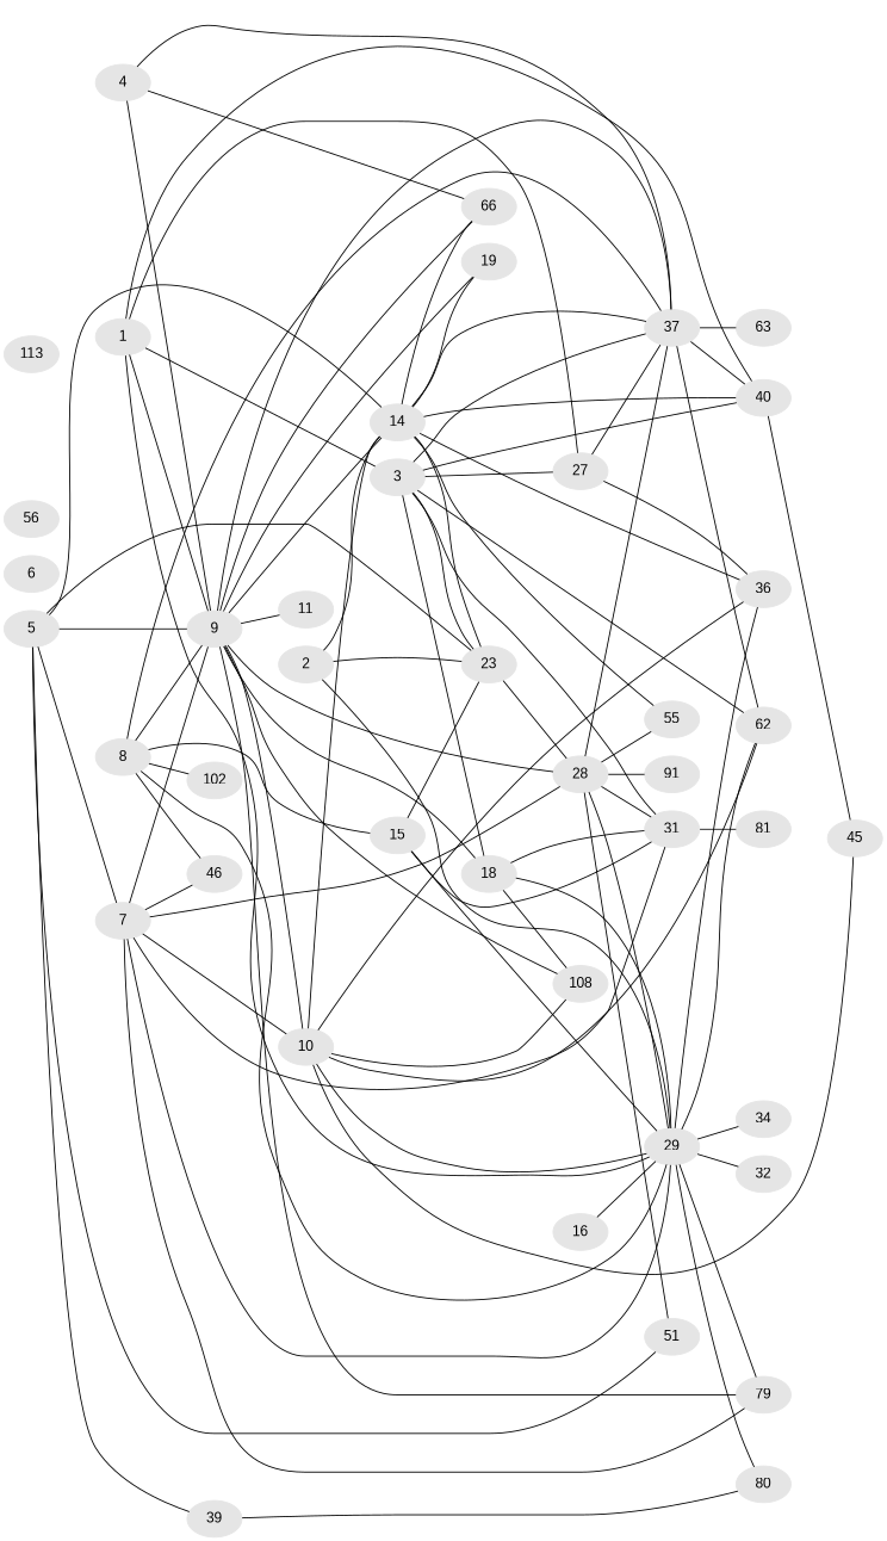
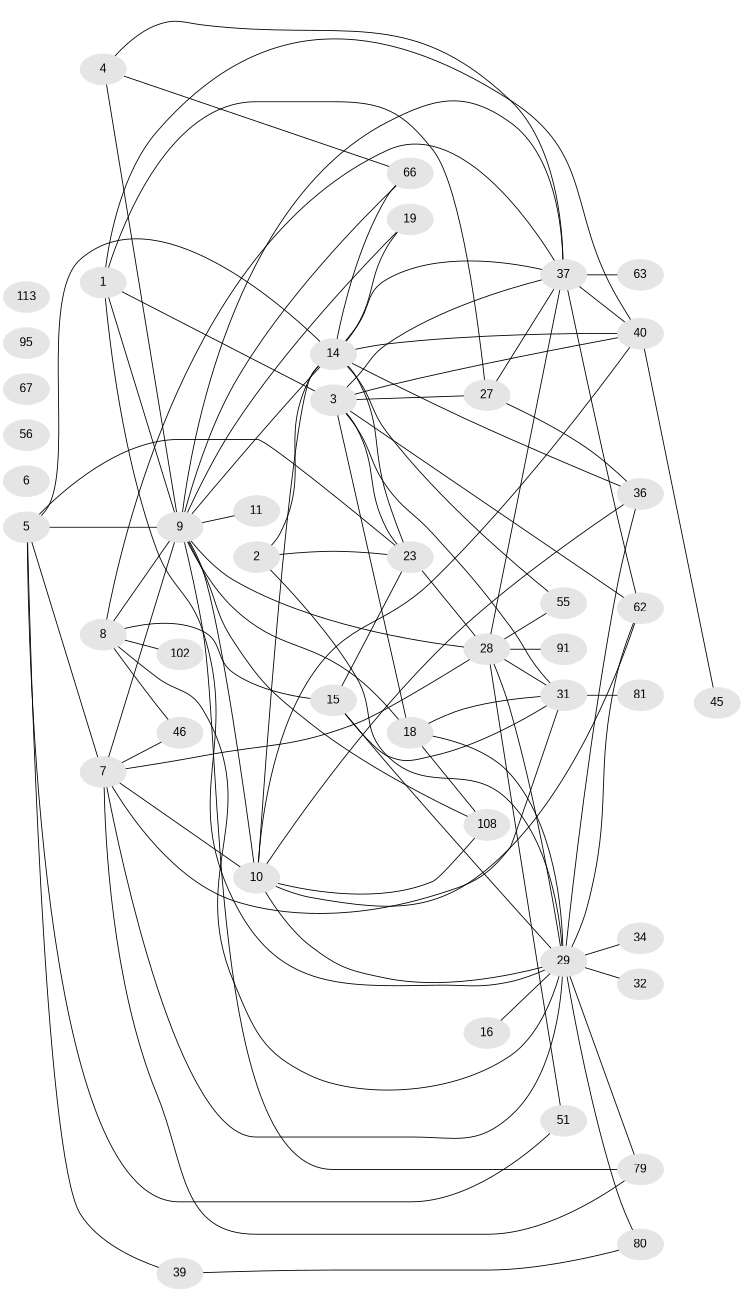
  graph {
    fontname="Liberation Sans"
    rankdir=LR
    node [color=gray90 fontname="Liberation Sans" style=filled]
    edge [fontname="Liberation Sans"]
    1 [super="+59"]
    3 [super="+100+53+107"]
    9 [super="+38+90+61+17+58"]
    27 [super="+76+47"]
    29 [super="+52+69+30+33"]
    40 [super="+41"]
    23 [super="+25+44+86"]
    18 [super="+106+110"]
    31 [super="+35+96"]
    37 [super="+48+68+85"]
    62
    14 [super="+87+20+21"]
    66 [super="+93"]
    10 [super="+60+12"]
    28 [super="+109+111+80"]
    79
    11 [super="+84"]
    19
    108
    36 [super="+89"]
    32
    34 [super="+99"]
    n23 [label=80 super="+72"]
    45
    55 [super="+74"]
    2
    81 [super="+104"]
    63
    4 [super="+43+78"]
    5 [super="+57"]
    7 [super="+88+26"]
    39 [super="+54"]
    51
    46 [super="+105"]
    6
    91 [super="+94"]
    8 [super="+13"]
    15 [super="+116"]
    102
    16
    56
+   67
+   95
    113
    1 -- 3
    1 -- 9
    1 -- 27
    1 -- 29
    1 -- 40
    3 -- 27
    3 -- 40
    3 -- 23
    3 -- 18
    3 -- 31
    3 -- 37
    3 -- 62
    9 -- 18
    9 -- 37
    9 -- 14
    9 -- 66 [weight=2]
    9 -- 10
    9 -- 28
    9 -- 79
    9 -- 11 [weight=2]
    9 -- 19
    9 -- 108
    27 -- 37
    27 -- 36
    29 -- 62
    29 -- 79
    29 -- 36
    29 -- 32
    29 -- 34
    29 -- n23
    40 -- 45
    23 -- 28
    18 -- 29
    18 -- 31
    18 -- 108
    31 -- 81
    37 -- 40
    37 -- 62
    37 -- 63
    14 -- 40
    14 -- 23
    14 -- 37 [weight=2]
    14 -- 66
    14 -- 19
    14 -- 36
    14 -- 55
    10 -- 29 [weight=2]
-   10 -- 45
+   10 -- 40
    10 -- 62
    10 -- 14
    10 -- 108
    10 -- 36
    28 -- 29
    28 -- 31
    28 -- 37
    28 -- 55
    28 -- 51
    28 -- 91
    2 -- 29
    2 -- 23
    2 -- 14
    4 -- 9
    4 -- 37
    4 -- 66
    5 -- 9 [weight=2]
    5 -- 23
    5 -- 14
    5 -- 7
    5 -- 39
    5 -- 51
    7 -- 9 [weight=2]
    7 -- 29 [weight=2]
    7 -- 31
    7 -- 10
    7 -- 28 [weight=3]
    7 -- 79
    7 -- 46
    39 -- n23
    8 -- 9
    8 -- 29
    8 -- 37
    8 -- 46
    8 -- 15
    8 -- 102
    15 -- 29
    15 -- 23
    15 -- 31
    16 -- 29
  }
